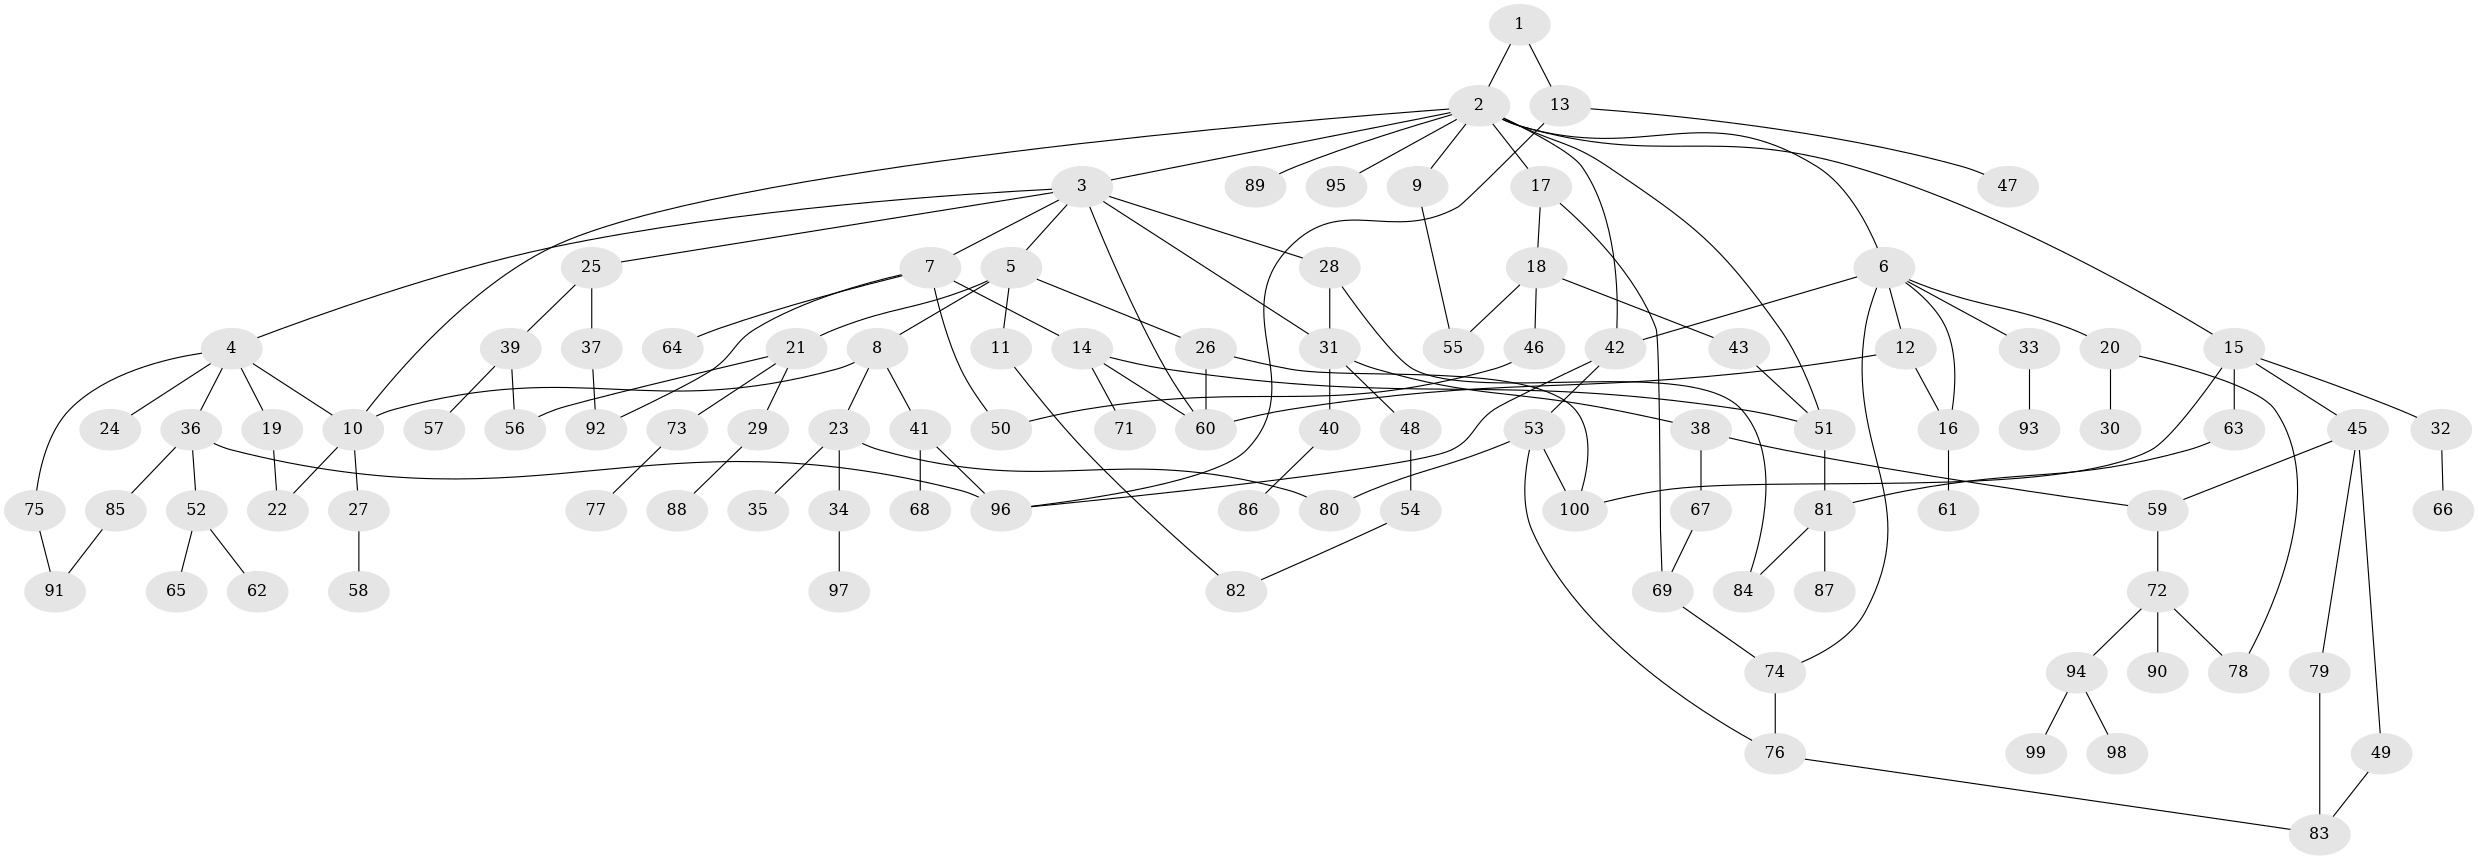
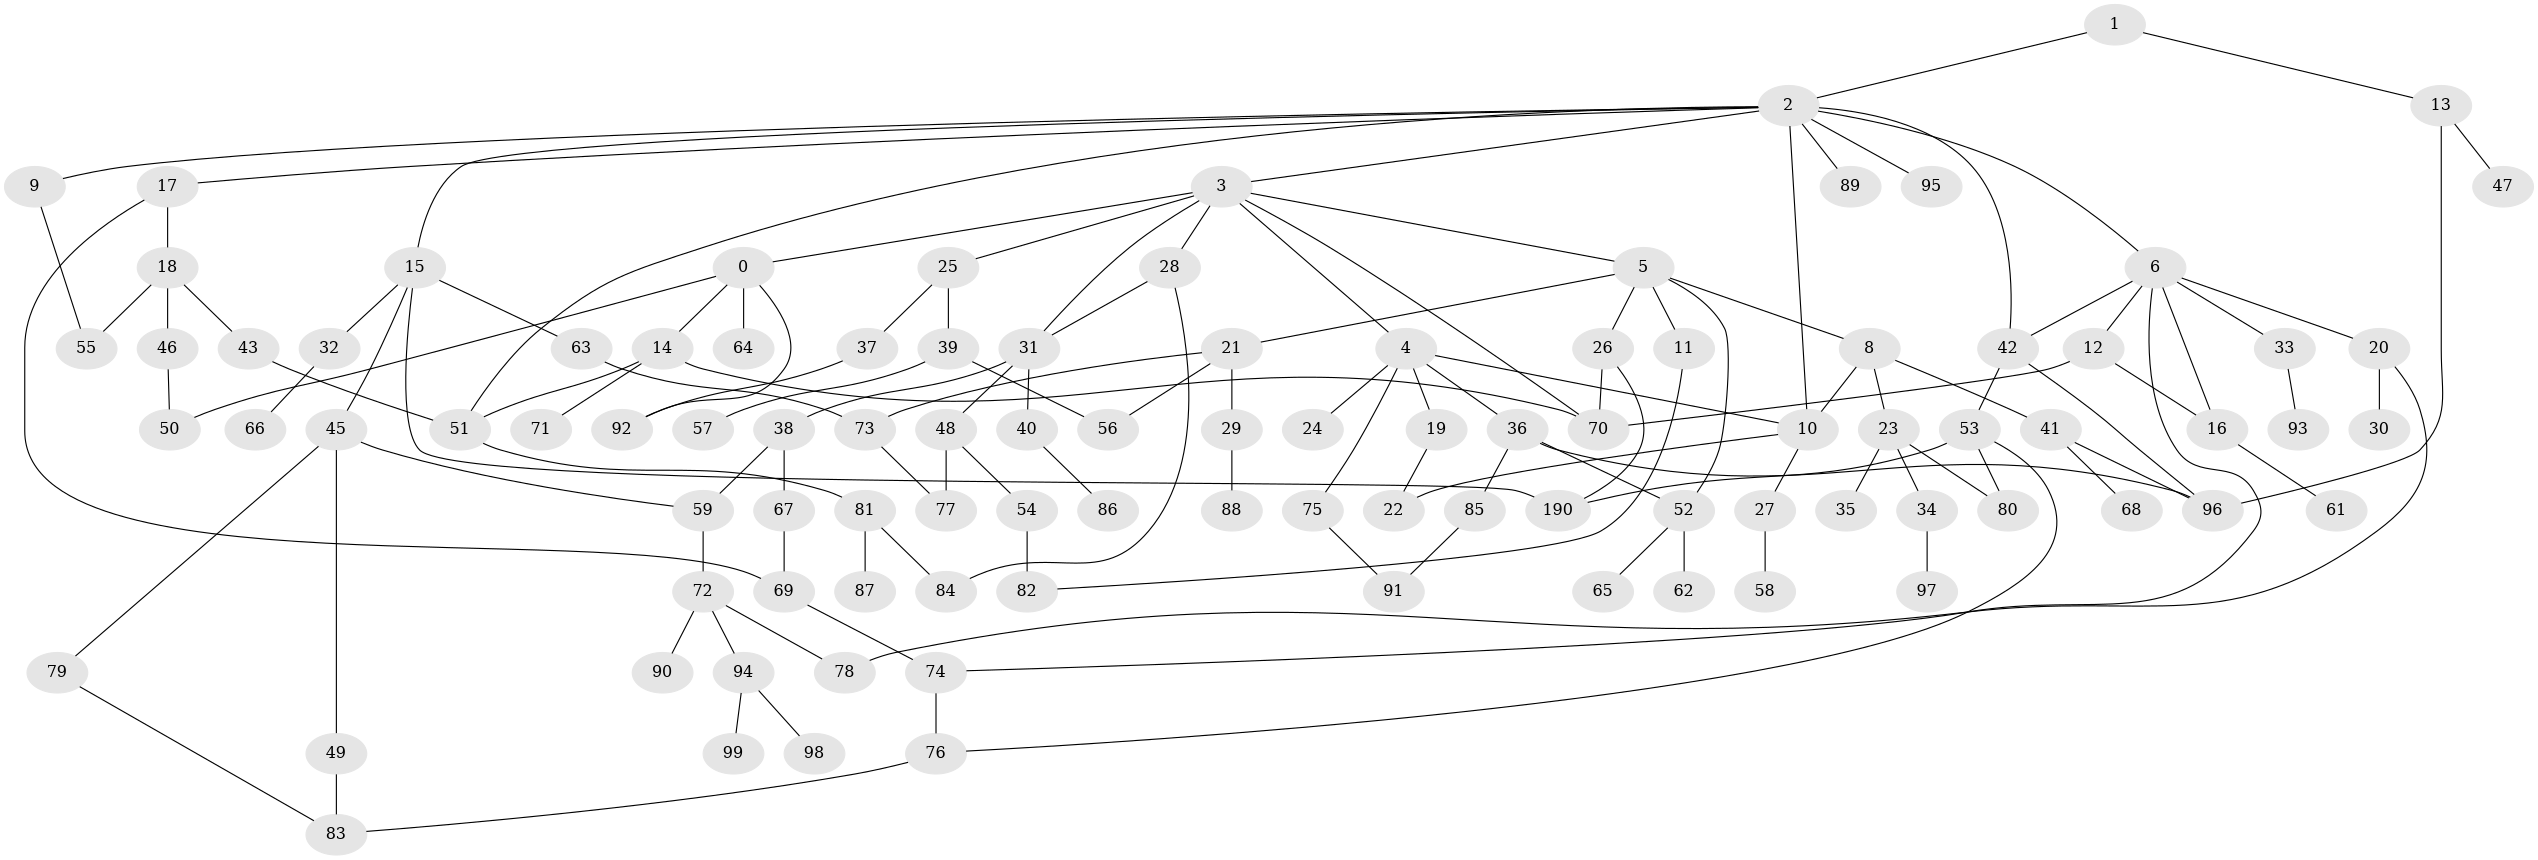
  graph {
    node [color=gray90 style=filled]
    1
    2
    13
    3
    6
    9
    10
    15
    17
    42
    51
    89
    95
    47
    96
    4
    5
-   7
+   7 [label=0]
    25
    28
    31
-   60
+   60 [label=70]
    12
    16
    20
    33
    74
    55
    22
    27
    32
    45
    63
-   100
+   100 [label=190]
    18
    69
    53
    81
    19
    24
    36
    75
    8
    11
    21
    26
    52
    14
    50
    64
    92
    37
    39
    84
    38
    40
    48
    85
    91
    23
    41
    82
    29
    56
    73
    62
    65
    61
    30
    78
    93
    76
    71
    34
    35
    80
    68
    43
    58
    66
    59
    49
    79
    46
    88
    77
    97
    57
    67
    86
    54
    72
    83
    87
    90
    94
    98
    99
    1 -- 2
    1 -- 13
    2 -- 3
    2 -- 6
    2 -- 9
    2 -- 10
    2 -- 15
    2 -- 17
    2 -- 42
    2 -- 51
    2 -- 89
    2 -- 95
    13 -- 47
    13 -- 96
    3 -- 4
    3 -- 5
    3 -- 7
    3 -- 25
    3 -- 28
    3 -- 31
    3 -- 60
    6 -- 42
    6 -- 12
    6 -- 16
    6 -- 20
    6 -- 33
    6 -- 74
    9 -- 55
    10 -- 22
    10 -- 27
    15 -- 32
    15 -- 45
    15 -- 63
    15 -- 100
    17 -- 18
    17 -- 69
    42 -- 96
    42 -- 53
    51 -- 81
    4 -- 10
    4 -- 19
    4 -- 24
    4 -- 36
    4 -- 75
    5 -- 8
    5 -- 11
    5 -- 21
    5 -- 26
+   5 -- 52
    7 -- 14
    7 -- 50
    7 -- 64
    7 -- 92
    25 -- 37
    25 -- 39
    28 -- 31
    28 -- 84
    31 -- 38
    31 -- 40
    31 -- 48
    12 -- 60
    12 -- 16
    16 -- 61
    20 -- 30
    20 -- 78
    33 -- 93
    74 -- 76
    27 -- 58
    32 -- 66
    45 -- 59
    45 -- 49
    45 -- 79
-   63 -- 81
+   63 -- 73
    18 -- 55
    18 -- 43
    18 -- 46
    69 -- 74
    53 -- 100
    53 -- 76
    53 -- 80
    81 -- 84
    81 -- 87
    19 -- 22
    36 -- 96
    36 -- 52
    36 -- 85
    75 -- 91
    8 -- 10
    8 -- 23
    8 -- 41
    11 -- 82
    21 -- 29
    21 -- 56
    21 -- 73
    26 -- 60
    26 -- 100
    52 -- 62
    52 -- 65
    14 -- 51
    14 -- 60
    14 -- 71
    37 -- 92
    39 -- 56
    39 -- 57
    38 -- 59
    38 -- 67
    40 -- 86
+   48 -- 77
    48 -- 54
    85 -- 91
    23 -- 34
    23 -- 35
    23 -- 80
    41 -- 96
    41 -- 68
    29 -- 88
    73 -- 77
    76 -- 83
    34 -- 97
    43 -- 51
    59 -- 72
    49 -- 83
    79 -- 83
    46 -- 50
    67 -- 69
    54 -- 82
    72 -- 78
    72 -- 90
    72 -- 94
    94 -- 98
    94 -- 99
  }
